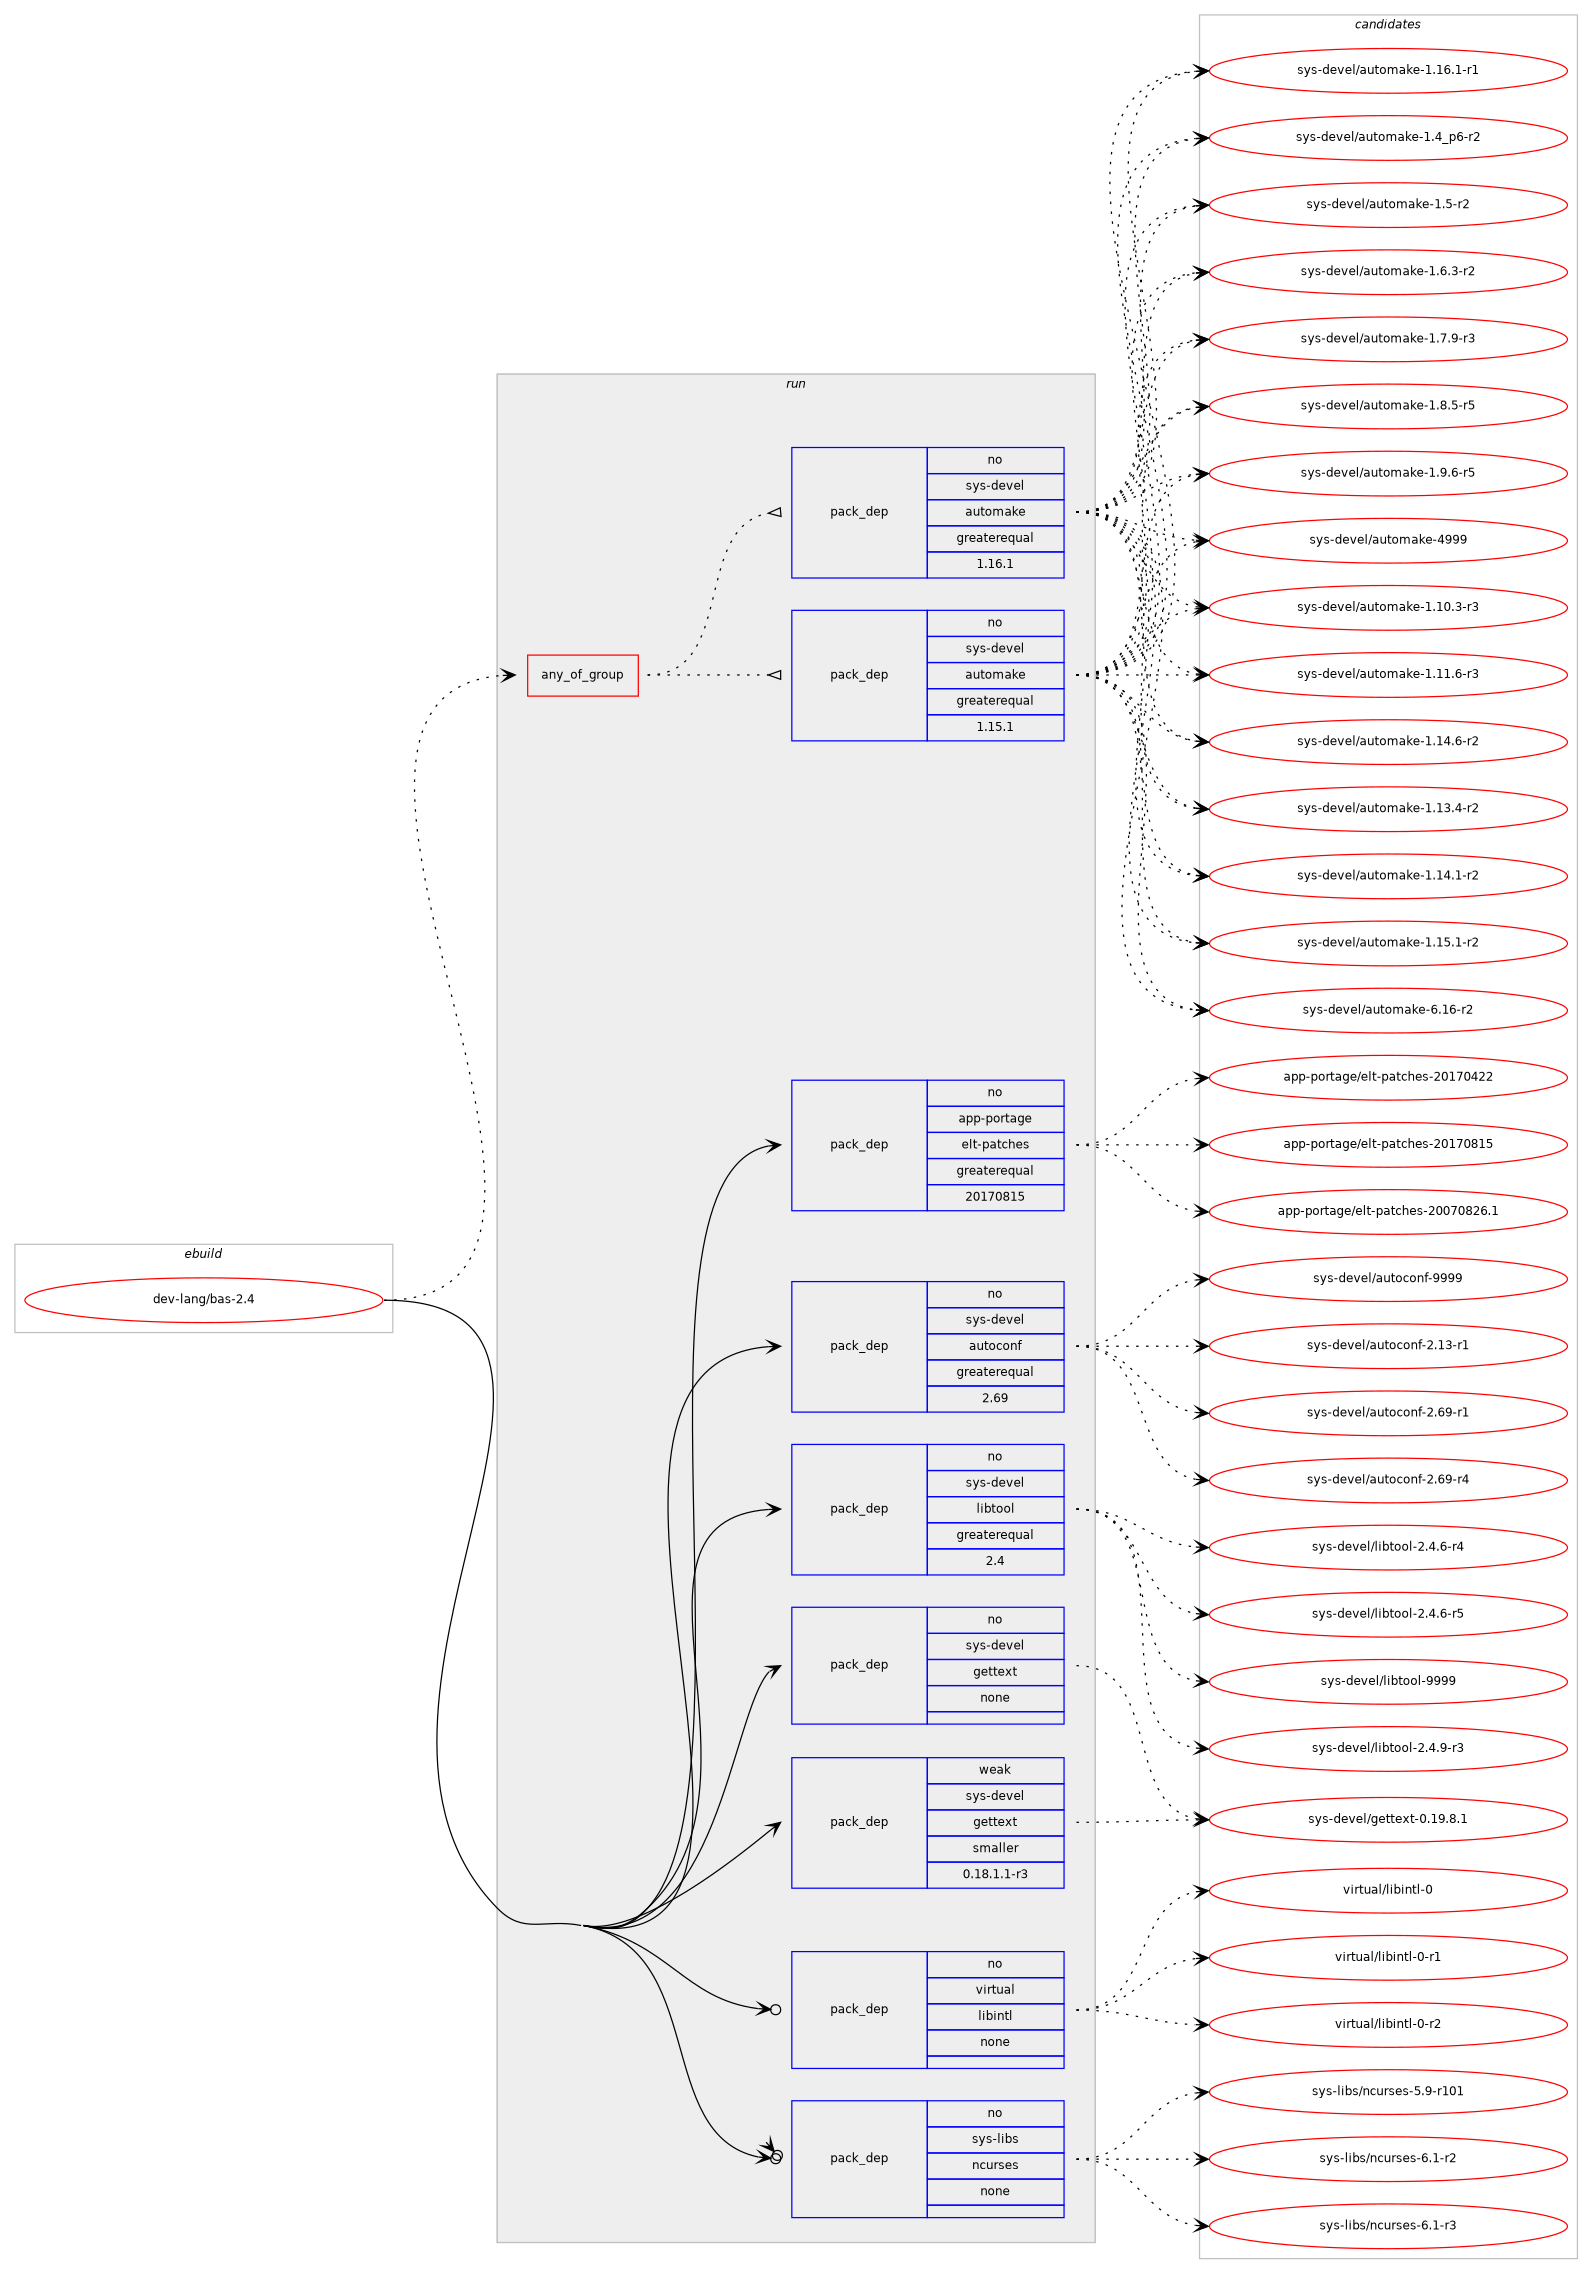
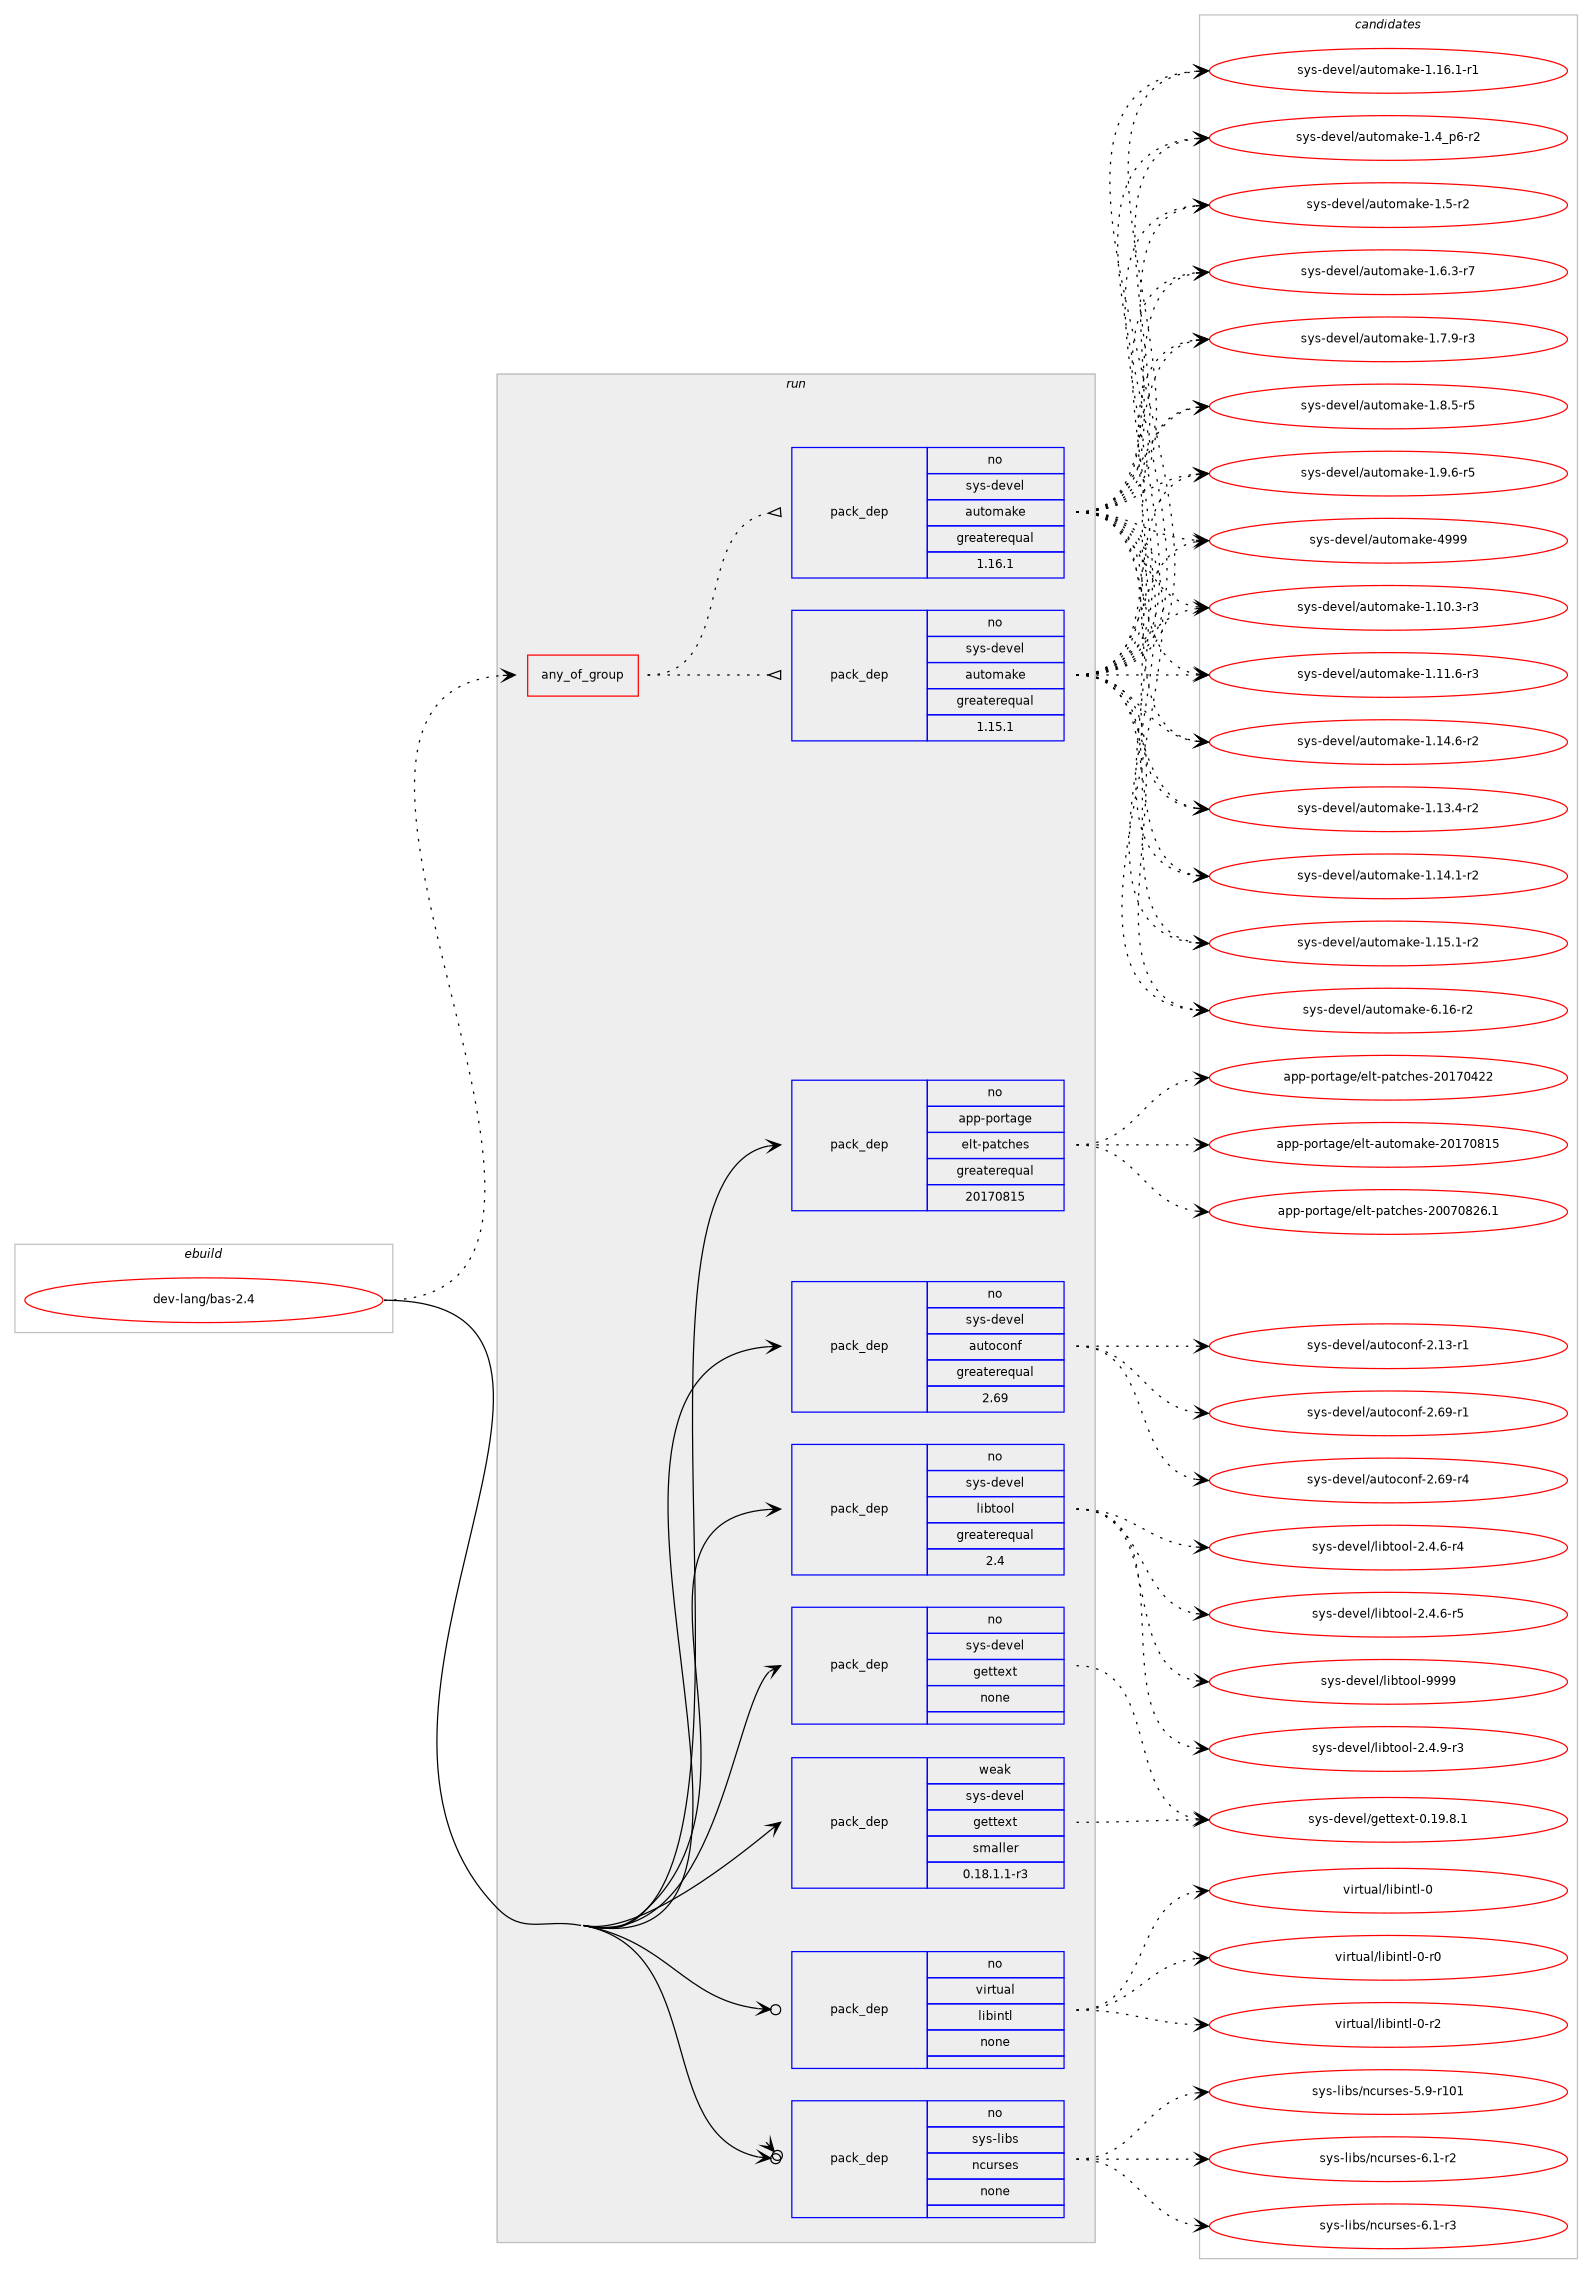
  digraph {
    compound=true
    concentrate=true
    fontname="DejaVu Sans"
    fontsize=10
    newrank=true
    rankdir=LR
    ranksep=1.5
    node [color=red fontname="DejaVu Sans" fontsize=10]
    edge [arrowhead=vee fontname="DejaVu Sans" headport=w style=dotted tailport=e weight=100]
    n1 [label="dev-lang/bas-2.4" width=4]
    n2 [color=blue label=<<TABLE BORDER="0" CELLBORDER="1" CELLSPACING="0" CELLPADDING="4" WIDTH="220"><TR><TD ROWSPAN="6" CELLPADDING="30">pack_dep</TD></TR><TR><TD WIDTH="110">no</TD></TR><TR><TD>sys-devel</TD></TR><TR><TD>automake</TD></TR><TR><TD>greaterequal</TD></TR><TR><TD>1.16.1</TD></TR></TABLE>> shape=none]
    n3 [color=blue label=<<TABLE BORDER="0" CELLBORDER="1" CELLSPACING="0" CELLPADDING="4" WIDTH="220"><TR><TD ROWSPAN="6" CELLPADDING="30">pack_dep</TD></TR><TR><TD WIDTH="110">no</TD></TR><TR><TD>sys-devel</TD></TR><TR><TD>automake</TD></TR><TR><TD>greaterequal</TD></TR><TR><TD>1.15.1</TD></TR></TABLE>> shape=none]
    n4 [label=<<TABLE BORDER="0" CELLBORDER="1" CELLSPACING="0" CELLPADDING="4"><TR><TD CELLPADDING="10">any_of_group</TD></TR></TABLE>> shape=none]
    n5 [color=blue label=<<TABLE BORDER="0" CELLBORDER="1" CELLSPACING="0" CELLPADDING="4" WIDTH="220"><TR><TD ROWSPAN="6" CELLPADDING="30">pack_dep</TD></TR><TR><TD WIDTH="110">no</TD></TR><TR><TD>app-portage</TD></TR><TR><TD>elt-patches</TD></TR><TR><TD>greaterequal</TD></TR><TR><TD>20170815</TD></TR></TABLE>> shape=none]
    n6 [color=blue label=<<TABLE BORDER="0" CELLBORDER="1" CELLSPACING="0" CELLPADDING="4" WIDTH="220"><TR><TD ROWSPAN="6" CELLPADDING="30">pack_dep</TD></TR><TR><TD WIDTH="110">no</TD></TR><TR><TD>sys-devel</TD></TR><TR><TD>autoconf</TD></TR><TR><TD>greaterequal</TD></TR><TR><TD>2.69</TD></TR></TABLE>> shape=none]
    n7 [color=blue label=<<TABLE BORDER="0" CELLBORDER="1" CELLSPACING="0" CELLPADDING="4" WIDTH="220"><TR><TD ROWSPAN="6" CELLPADDING="30">pack_dep</TD></TR><TR><TD WIDTH="110">no</TD></TR><TR><TD>sys-devel</TD></TR><TR><TD>gettext</TD></TR><TR><TD>none</TD></TR><TR><TD></TD></TR></TABLE>> shape=none]
    n8 [color=blue label=<<TABLE BORDER="0" CELLBORDER="1" CELLSPACING="0" CELLPADDING="4" WIDTH="220"><TR><TD ROWSPAN="6" CELLPADDING="30">pack_dep</TD></TR><TR><TD WIDTH="110">no</TD></TR><TR><TD>sys-devel</TD></TR><TR><TD>libtool</TD></TR><TR><TD>greaterequal</TD></TR><TR><TD>2.4</TD></TR></TABLE>> shape=none]
    n9 [color=blue label=<<TABLE BORDER="0" CELLBORDER="1" CELLSPACING="0" CELLPADDING="4" WIDTH="220"><TR><TD ROWSPAN="6" CELLPADDING="30">pack_dep</TD></TR><TR><TD WIDTH="110">weak</TD></TR><TR><TD>sys-devel</TD></TR><TR><TD>gettext</TD></TR><TR><TD>smaller</TD></TR><TR><TD>0.18.1.1-r3</TD></TR></TABLE>> shape=none]
    n10 [color=blue label=<<TABLE BORDER="0" CELLBORDER="1" CELLSPACING="0" CELLPADDING="4" WIDTH="220"><TR><TD ROWSPAN="6" CELLPADDING="30">pack_dep</TD></TR><TR><TD WIDTH="110">no</TD></TR><TR><TD>sys-libs</TD></TR><TR><TD>ncurses</TD></TR><TR><TD>none</TD></TR><TR><TD></TD></TR></TABLE>> shape=none]
    n11 [color=blue label=<<TABLE BORDER="0" CELLBORDER="1" CELLSPACING="0" CELLPADDING="4" WIDTH="220"><TR><TD ROWSPAN="6" CELLPADDING="30">pack_dep</TD></TR><TR><TD WIDTH="110">no</TD></TR><TR><TD>virtual</TD></TR><TR><TD>libintl</TD></TR><TR><TD>none</TD></TR><TR><TD></TD></TR></TABLE>> shape=none]
    n12 [label="sys-devel/automake-1.10.3-r3" width=4]
    n13 [label="sys-devel/automake-1.11.6-r3" width=4]
    n14 [label="sys-devel/automake-1.14.6-r2" width=4]
    n15 [label="sys-devel/automake-1.13.4-r2" width=4]
    n16 [label="sys-devel/automake-1.14.1-r2" width=4]
    n17 [label="sys-devel/automake-1.15.1-r2" width=4]
    n18 [label="sys-devel/automake-6.16-r2" width=4]
    n19 [label="sys-devel/automake-1.16.1-r1" width=4]
    n20 [label="sys-devel/automake-1.4_p6-r2" width=4]
    n21 [label="sys-devel/automake-1.5-r2" width=4]
-   n22 [label="sys-devel/automake-1.6.3-r2" width=4]
+   n22 [label="sys-devel/automake-1.6.3-r7" width=4]
    n23 [label="sys-devel/automake-1.7.9-r3" width=4]
    n24 [label="sys-devel/automake-1.8.5-r5" width=4]
    n25 [label="sys-devel/automake-1.9.6-r5" width=4]
    n26 [label="sys-devel/automake-4999" width=4]
    n27 [label="app-portage/elt-patches-20170422" width=4]
-   n28 [label="app-portage/elt-patches-20170815" width=4]
+   n28 [label="app-portage/elt-automake-20170815" width=4]
    n29 [label="app-portage/elt-patches-20070826.1" width=4]
    n30 [label="sys-devel/autoconf-2.13-r1" width=4]
    n31 [label="sys-devel/autoconf-2.69-r1" width=4]
    n32 [label="sys-devel/autoconf-2.69-r4" width=4]
-   n33 [label="sys-devel/autoconf-9999" width=4]
    n34 [label="sys-devel/gettext-0.19.8.1" width=4]
    n35 [label="sys-devel/libtool-2.4.9-r3" width=4]
    n36 [label="sys-devel/libtool-2.4.6-r4" width=4]
    n37 [label="sys-devel/libtool-2.4.6-r5" width=4]
    n38 [label="sys-devel/libtool-9999" width=4]
    n39 [label="sys-libs/ncurses-5.9-r101" width=4]
    n40 [label="sys-libs/ncurses-6.1-r2" width=4]
    n41 [label="sys-libs/ncurses-6.1-r3" width=4]
    n42 [label="virtual/libintl-0" width=4]
-   n43 [label="virtual/libintl-0-r1" width=4]
+   n43 [label="virtual/libintl-0-r0" width=4]
    n44 [label="virtual/libintl-0-r2" width=4]
    subgraph cluster_1 {
      color=gray
      label=<<i>ebuild</i>>
      rank=same
      n1
    }
    subgraph cluster_2 {
      color=gray
      label=<<i>dependencies</i>>
      subgraph cluster_3 {
        color=gray
        fillcolor="#eeeeee"
        label=<<i>compile</i>>
        style=filled
        subgraph sub_4 {
          color=gray
          fillcolor="#eeeeee"
          label=<<i>compile</i>>
          style=filled
          n4
          subgraph sub_5 {
            color=gray
            fillcolor="#eeeeee"
            label=<<i>compile</i>>
            style=filled
            n2
          }
          subgraph sub_6 {
            color=gray
            fillcolor="#eeeeee"
            label=<<i>compile</i>>
            style=filled
            n3
          }
        }
        subgraph sub_7 {
          color=gray
          fillcolor="#eeeeee"
          label=<<i>compile</i>>
          style=filled
          n5
        }
        subgraph sub_8 {
          color=gray
          fillcolor="#eeeeee"
          label=<<i>compile</i>>
          style=filled
          n6
        }
        subgraph sub_9 {
          color=gray
          fillcolor="#eeeeee"
          label=<<i>compile</i>>
          style=filled
          n7
        }
        subgraph sub_10 {
          color=gray
          fillcolor="#eeeeee"
          label=<<i>compile</i>>
          style=filled
          n8
        }
        subgraph sub_11 {
          color=gray
          fillcolor="#eeeeee"
          label=<<i>compile</i>>
          style=filled
          n9
        }
      }
      subgraph cluster_12 {
        color=gray
        fillcolor="#eeeeee"
        label=<<i>compile and run</i>>
        style=filled
        subgraph sub_13 {
          color=gray
          fillcolor="#eeeeee"
          label=<<i>compile and run</i>>
          style=filled
          n10
        }
        subgraph sub_14 {
          color=gray
          fillcolor="#eeeeee"
          label=<<i>compile and run</i>>
          style=filled
          n11
        }
      }
      subgraph cluster_15 {
        color=gray
        fillcolor="#eeeeee"
        label=<<i>run</i>>
        style=filled
      }
    }
    subgraph cluster_16 {
      color=gray
      label=<<i>candidates</i>>
      rank=same
      subgraph sub_17 {
        color=black
        label=<<i>candidates</i>>
        nodesep=1
        rank=same
        n12
        n13
        n14
        n15
        n16
        n17
        n18
        n19
        n20
        n21
        n22
        n23
        n24
        n25
        n26
      }
      subgraph sub_18 {
        color=black
        label=<<i>candidates</i>>
        nodesep=1
        rank=same
        n12
        n13
        n14
        n15
        n16
        n17
        n18
        n19
        n20
        n21
        n22
        n23
        n24
        n25
        n26
      }
      subgraph sub_19 {
        color=black
        label=<<i>candidates</i>>
        nodesep=1
        rank=same
        n27
        n28
        n29
      }
      subgraph sub_20 {
        color=black
        label=<<i>candidates</i>>
        nodesep=1
        rank=same
        n30
        n31
        n32
-       n33
      }
      subgraph sub_21 {
        color=black
        label=<<i>candidates</i>>
        nodesep=1
        rank=same
        n34
      }
      subgraph sub_22 {
        color=black
        label=<<i>candidates</i>>
        nodesep=1
        rank=same
        n35
        n36
        n37
        n38
      }
      subgraph sub_23 {
        color=black
        label=<<i>candidates</i>>
        nodesep=1
        rank=same
        n34
      }
      subgraph sub_24 {
        color=black
        label=<<i>candidates</i>>
        nodesep=1
        rank=same
        n39
        n40
        n41
      }
      subgraph sub_25 {
        color=black
        label=<<i>candidates</i>>
        nodesep=1
        rank=same
        n42
        n43
        n44
      }
    }
    n1 -> n4 [weight=20]
    n1 -> n5 [style=solid weight=20]
    n1 -> n6 [style=solid weight=20]
    n1 -> n7 [style=solid weight=20]
    n1 -> n8 [style=solid weight=20]
    n1 -> n9 [style=solid weight=20]
    n1 -> n10 [arrowhead=odotvee style=solid weight=20]
    n1 -> n11 [arrowhead=odotvee style=solid weight=20]
    n2 -> n12
    n2 -> n13
    n2 -> n14
    n2 -> n15
    n2 -> n16
    n2 -> n17
    n2 -> n18
    n2 -> n19
    n2 -> n20
    n2 -> n21
    n2 -> n22
    n2 -> n23
    n2 -> n24
    n2 -> n25
    n2 -> n26
    n3 -> n12
    n3 -> n13
    n3 -> n14
    n3 -> n15
    n3 -> n16
    n3 -> n17
    n3 -> n18
    n3 -> n19
    n3 -> n20
    n3 -> n21
    n3 -> n22
    n3 -> n23
    n3 -> n24
    n3 -> n25
    n3 -> n26
    n4 -> n2 [arrowhead=oinv weight=20]
    n4 -> n3 [arrowhead=oinv weight=20]
    n5 -> n27
    n5 -> n28
    n5 -> n29
    n6 -> n30
    n6 -> n31
    n6 -> n32
-   n6 -> n33
    n7 -> n34
    n8 -> n35
    n8 -> n36
    n8 -> n37
    n8 -> n38
    n9 -> n34
    n10 -> n39
    n10 -> n40
    n10 -> n41
    n11 -> n42
    n11 -> n43
    n11 -> n44
  }
